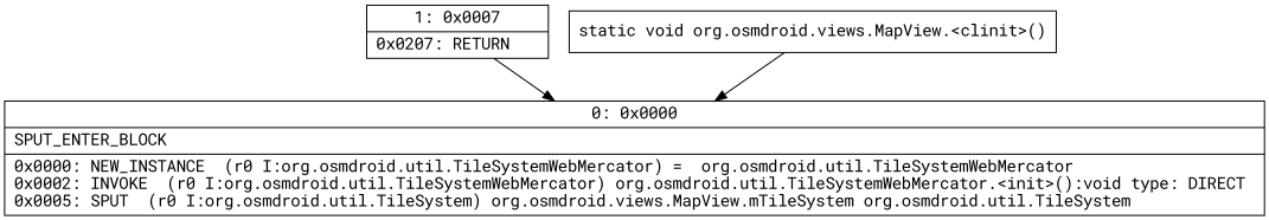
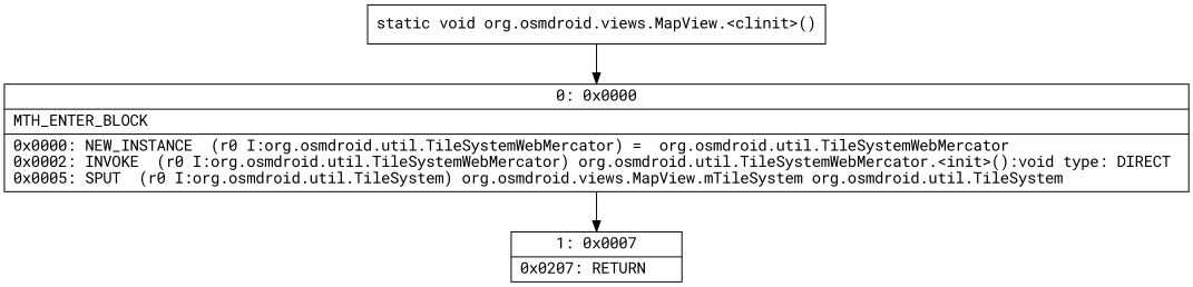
  digraph {
    fontname="Roboto Mono"
    node [fontname="Roboto Mono" shape=record]
    edge [fontname="Roboto Mono"]
-   n1 [label="{0\:\ 0x0000|SPUT_ENTER_BLOCK\l|0x0000: NEW_INSTANCE  (r0 I:org.osmdroid.util.TileSystemWebMercator) =  org.osmdroid.util.TileSystemWebMercator \l0x0002: INVOKE  (r0 I:org.osmdroid.util.TileSystemWebMercator) org.osmdroid.util.TileSystemWebMercator.\<init\>():void type: DIRECT \l0x0005: SPUT  (r0 I:org.osmdroid.util.TileSystem) org.osmdroid.views.MapView.mTileSystem org.osmdroid.util.TileSystem \l}"]
+   n1 [label="{0\:\ 0x0000|MTH_ENTER_BLOCK\l|0x0000: NEW_INSTANCE  (r0 I:org.osmdroid.util.TileSystemWebMercator) =  org.osmdroid.util.TileSystemWebMercator \l0x0002: INVOKE  (r0 I:org.osmdroid.util.TileSystemWebMercator) org.osmdroid.util.TileSystemWebMercator.\<init\>():void type: DIRECT \l0x0005: SPUT  (r0 I:org.osmdroid.util.TileSystem) org.osmdroid.views.MapView.mTileSystem org.osmdroid.util.TileSystem \l}"]
    n2 [label="{1\:\ 0x0007|0x0207: RETURN   \l}"]
    n3 [label="{static void org.osmdroid.views.MapView.\<clinit\>() }"]
-   n2 -> n1
+   n1 -> n2
    n3 -> n1
  }
